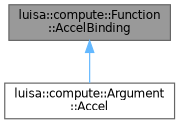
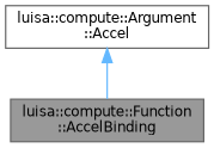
  digraph {
    node [color=gray40 fontname=Helvetica fontsize=10 shape=box style=filled]
    n1 [fillcolor=grey60 fontcolor=black height=0.2 label="luisa::compute::Function\l::AccelBinding" width=0.4]
    n2 [fillcolor=white height=0.2 label="luisa::compute::Argument\l::Accel" width=0.4]
-   n1 -> n2 [color=steelblue1 dir=back fontname=Helvetica fontsize=10 labelfontname=Helvetica labelfontsize=10 style=solid]
+   n2 -> n1 [color=steelblue1 dir=back fontname=Helvetica fontsize=10 labelfontname=Helvetica labelfontsize=10 style=solid]
  }
